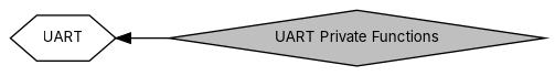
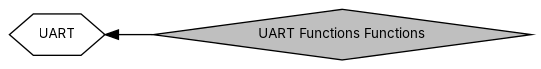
  digraph {
    rankdir=LR
    fontname=Inter
    node [color=black fontname=Inter fontsize=10 style=filled]
-   n1 [fillcolor=grey75 fontcolor=black height=0.2 label="UART Private Functions" shape=diamond width=0.4]
+   n1 [fillcolor=grey75 fontcolor=black height=0.2 label="UART Functions Functions" shape=diamond width=0.4]
    n2 [fillcolor=white height=0.2 label=UART shape=hexagon width=0.4]
    n2 -> n1 [dir=back fontname=Inter fontsize=10 labelfontname=Helvetica labelfontsize=10 shape=plaintext style=solid]
  }
